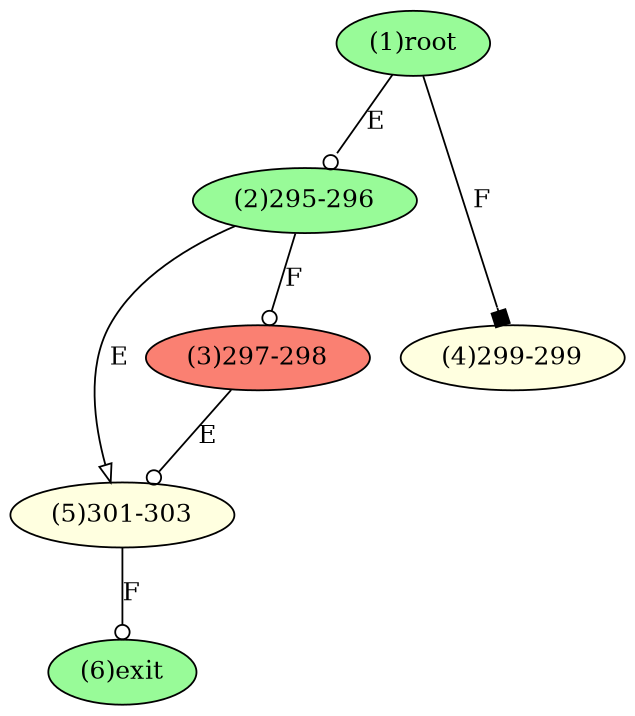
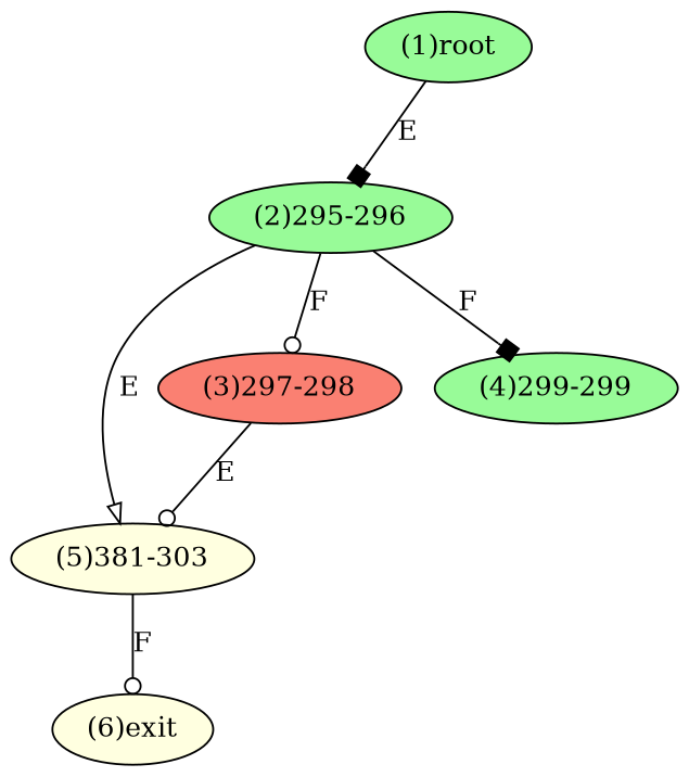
  digraph {
    node [fillcolor=palegreen style=filled]
    edge [arrowhead=odot]
    n1 [label="(1)root"]
    n2 [label="(2)295-296"]
    n3 [fillcolor=salmon label="(3)297-298"]
-   n4 [fillcolor=lightyellow label="(4)299-299"]
-   n5 [fillcolor=lightyellow label="(5)301-303"]
-   n6 [label="(6)exit"]
-   n1 -> n2 [label=E]
+   n4 [label="(4)299-299"]
+   n5 [fillcolor=lightyellow label="(5)381-303"]
+   n6 [fillcolor=lightyellow label="(6)exit"]
+   n1 -> n2 [arrowhead=box label=E]
    n2 -> n3 [label=F]
-   n1 -> n4 [arrowhead=box label=F]
+   n2 -> n4 [arrowhead=box label=F]
    n2 -> n5 [arrowhead=onormal label=E]
    n3 -> n5 [label=E]
    n5 -> n6 [label=F]
  }
